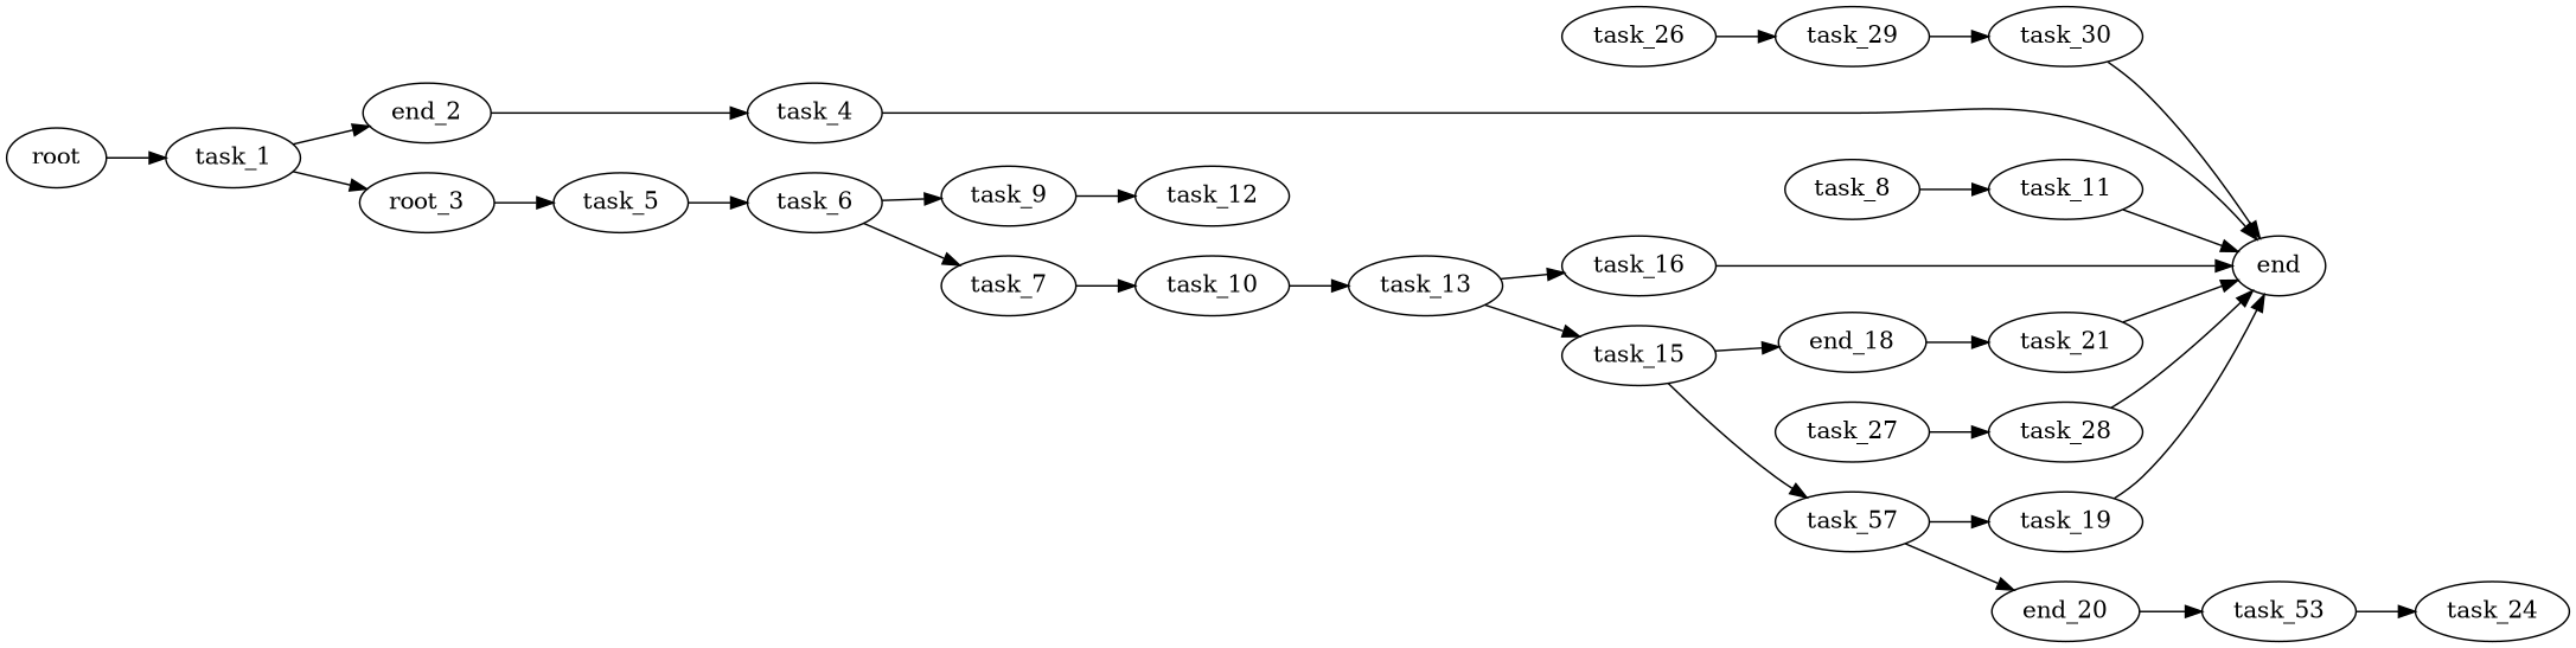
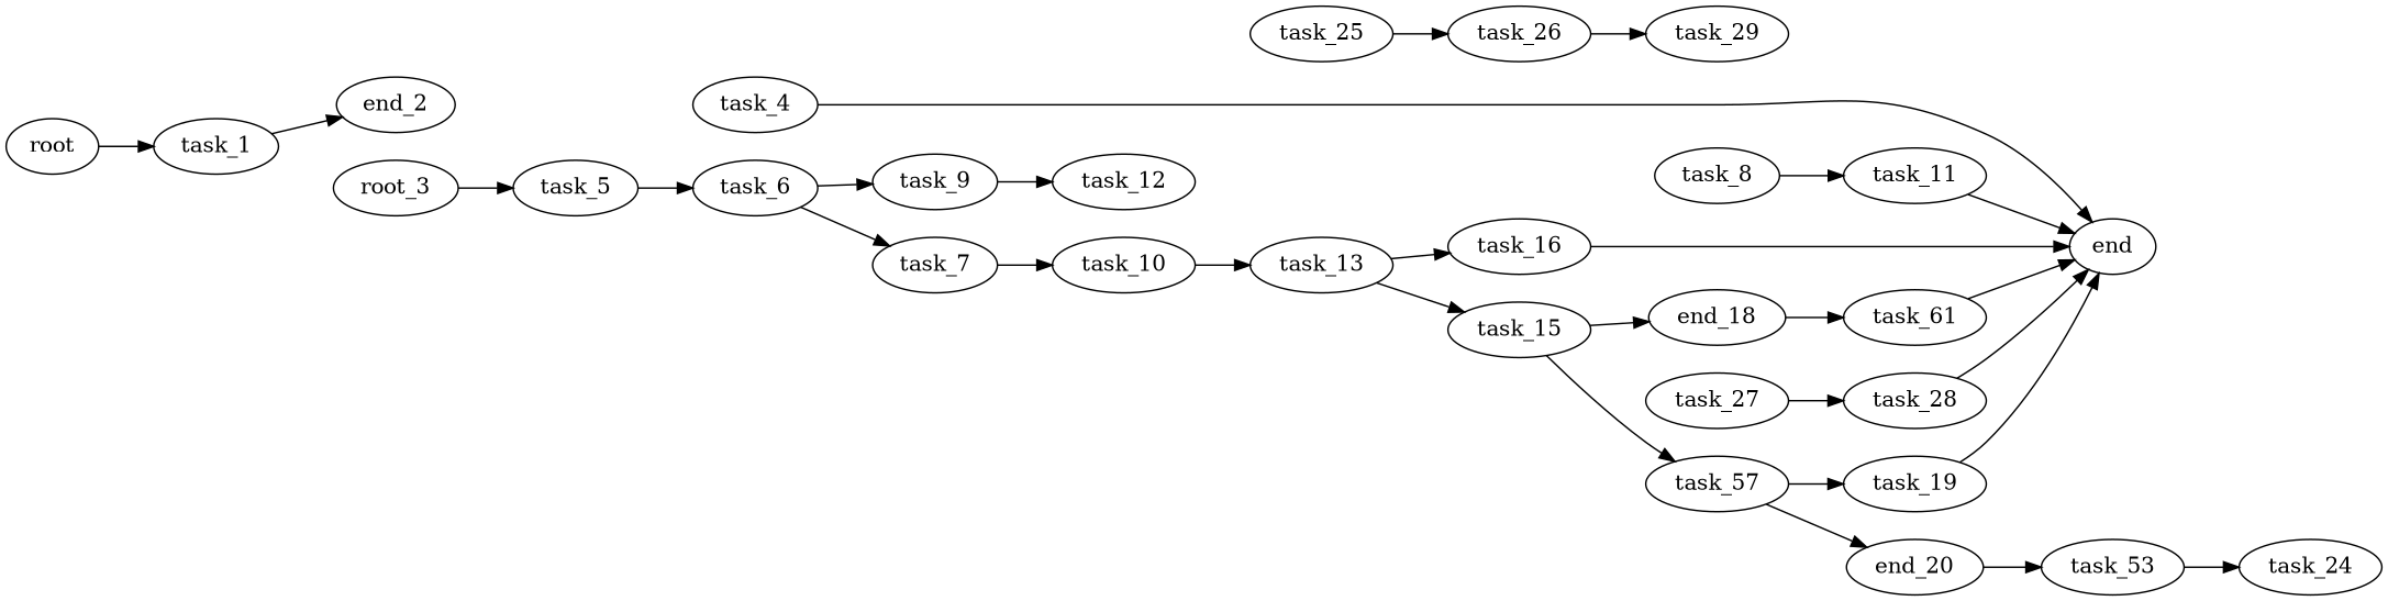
  digraph {
    rankdir=LR
    root
    task_1
    n3 [label=end_2]
    n4 [label=root_3]
    task_4
    task_5
    end
    task_6
    task_7
    task_9
    task_8
    task_11
    task_10
    task_12
    task_13
    task_15
    task_16
    n18 [label=task_57]
    n19 [label=end_18]
    task_19
    n21 [label=end_20]
-   task_21
+   task_21 [label=task_61]
    n23 [label=task_53]
    task_24
+   task_25
    task_26
    task_27
    task_28
    task_29
-   task_30
    root -> task_1
    task_1 -> n3
-   task_1 -> n4
-   n3 -> task_4
    n4 -> task_5
    task_4 -> end
    task_5 -> task_6
    task_6 -> task_7
    task_6 -> task_9
    task_7 -> task_10
    task_9 -> task_12
    task_8 -> task_11
    task_11 -> end
    task_10 -> task_13
    task_13 -> task_15
    task_13 -> task_16
    task_15 -> n18
    task_15 -> n19
    task_16 -> end
    n18 -> task_19
    n18 -> n21
    n19 -> task_21
    task_19 -> end
    n21 -> n23
    task_21 -> end
    n23 -> task_24
+   task_25 -> task_26
    task_26 -> task_29
    task_27 -> task_28
    task_28 -> end
-   task_29 -> task_30
-   task_30 -> end
  }
